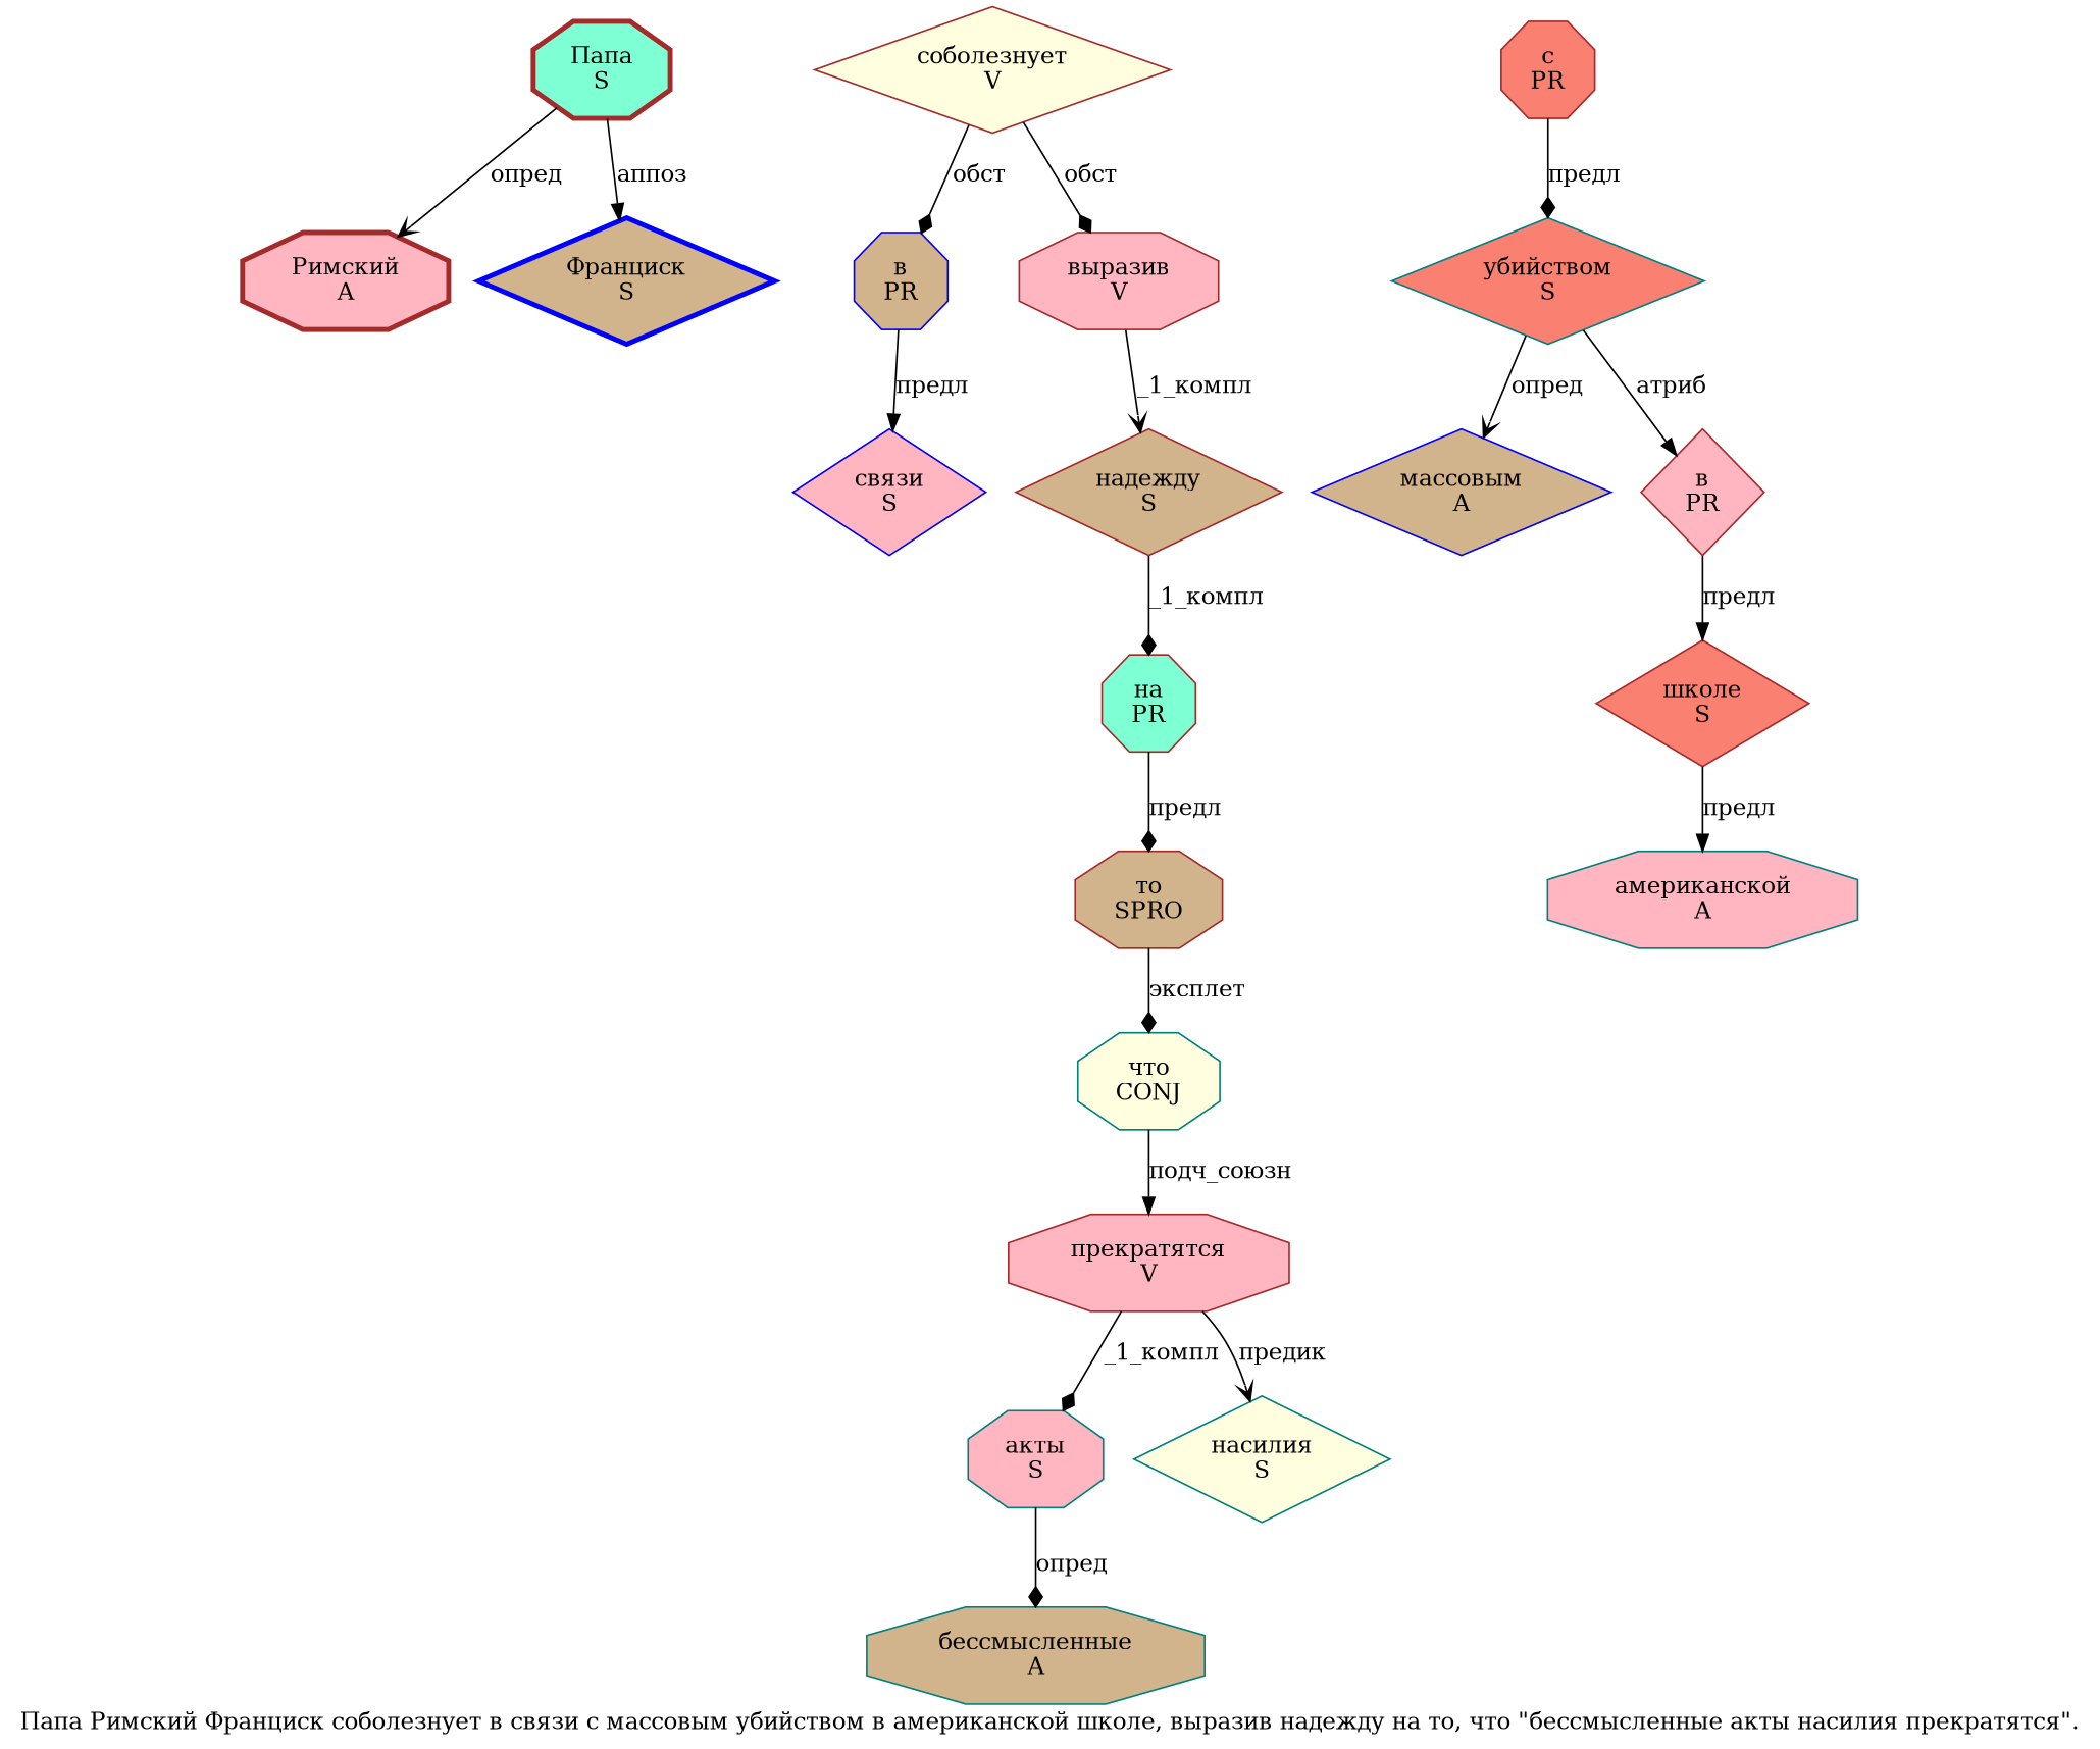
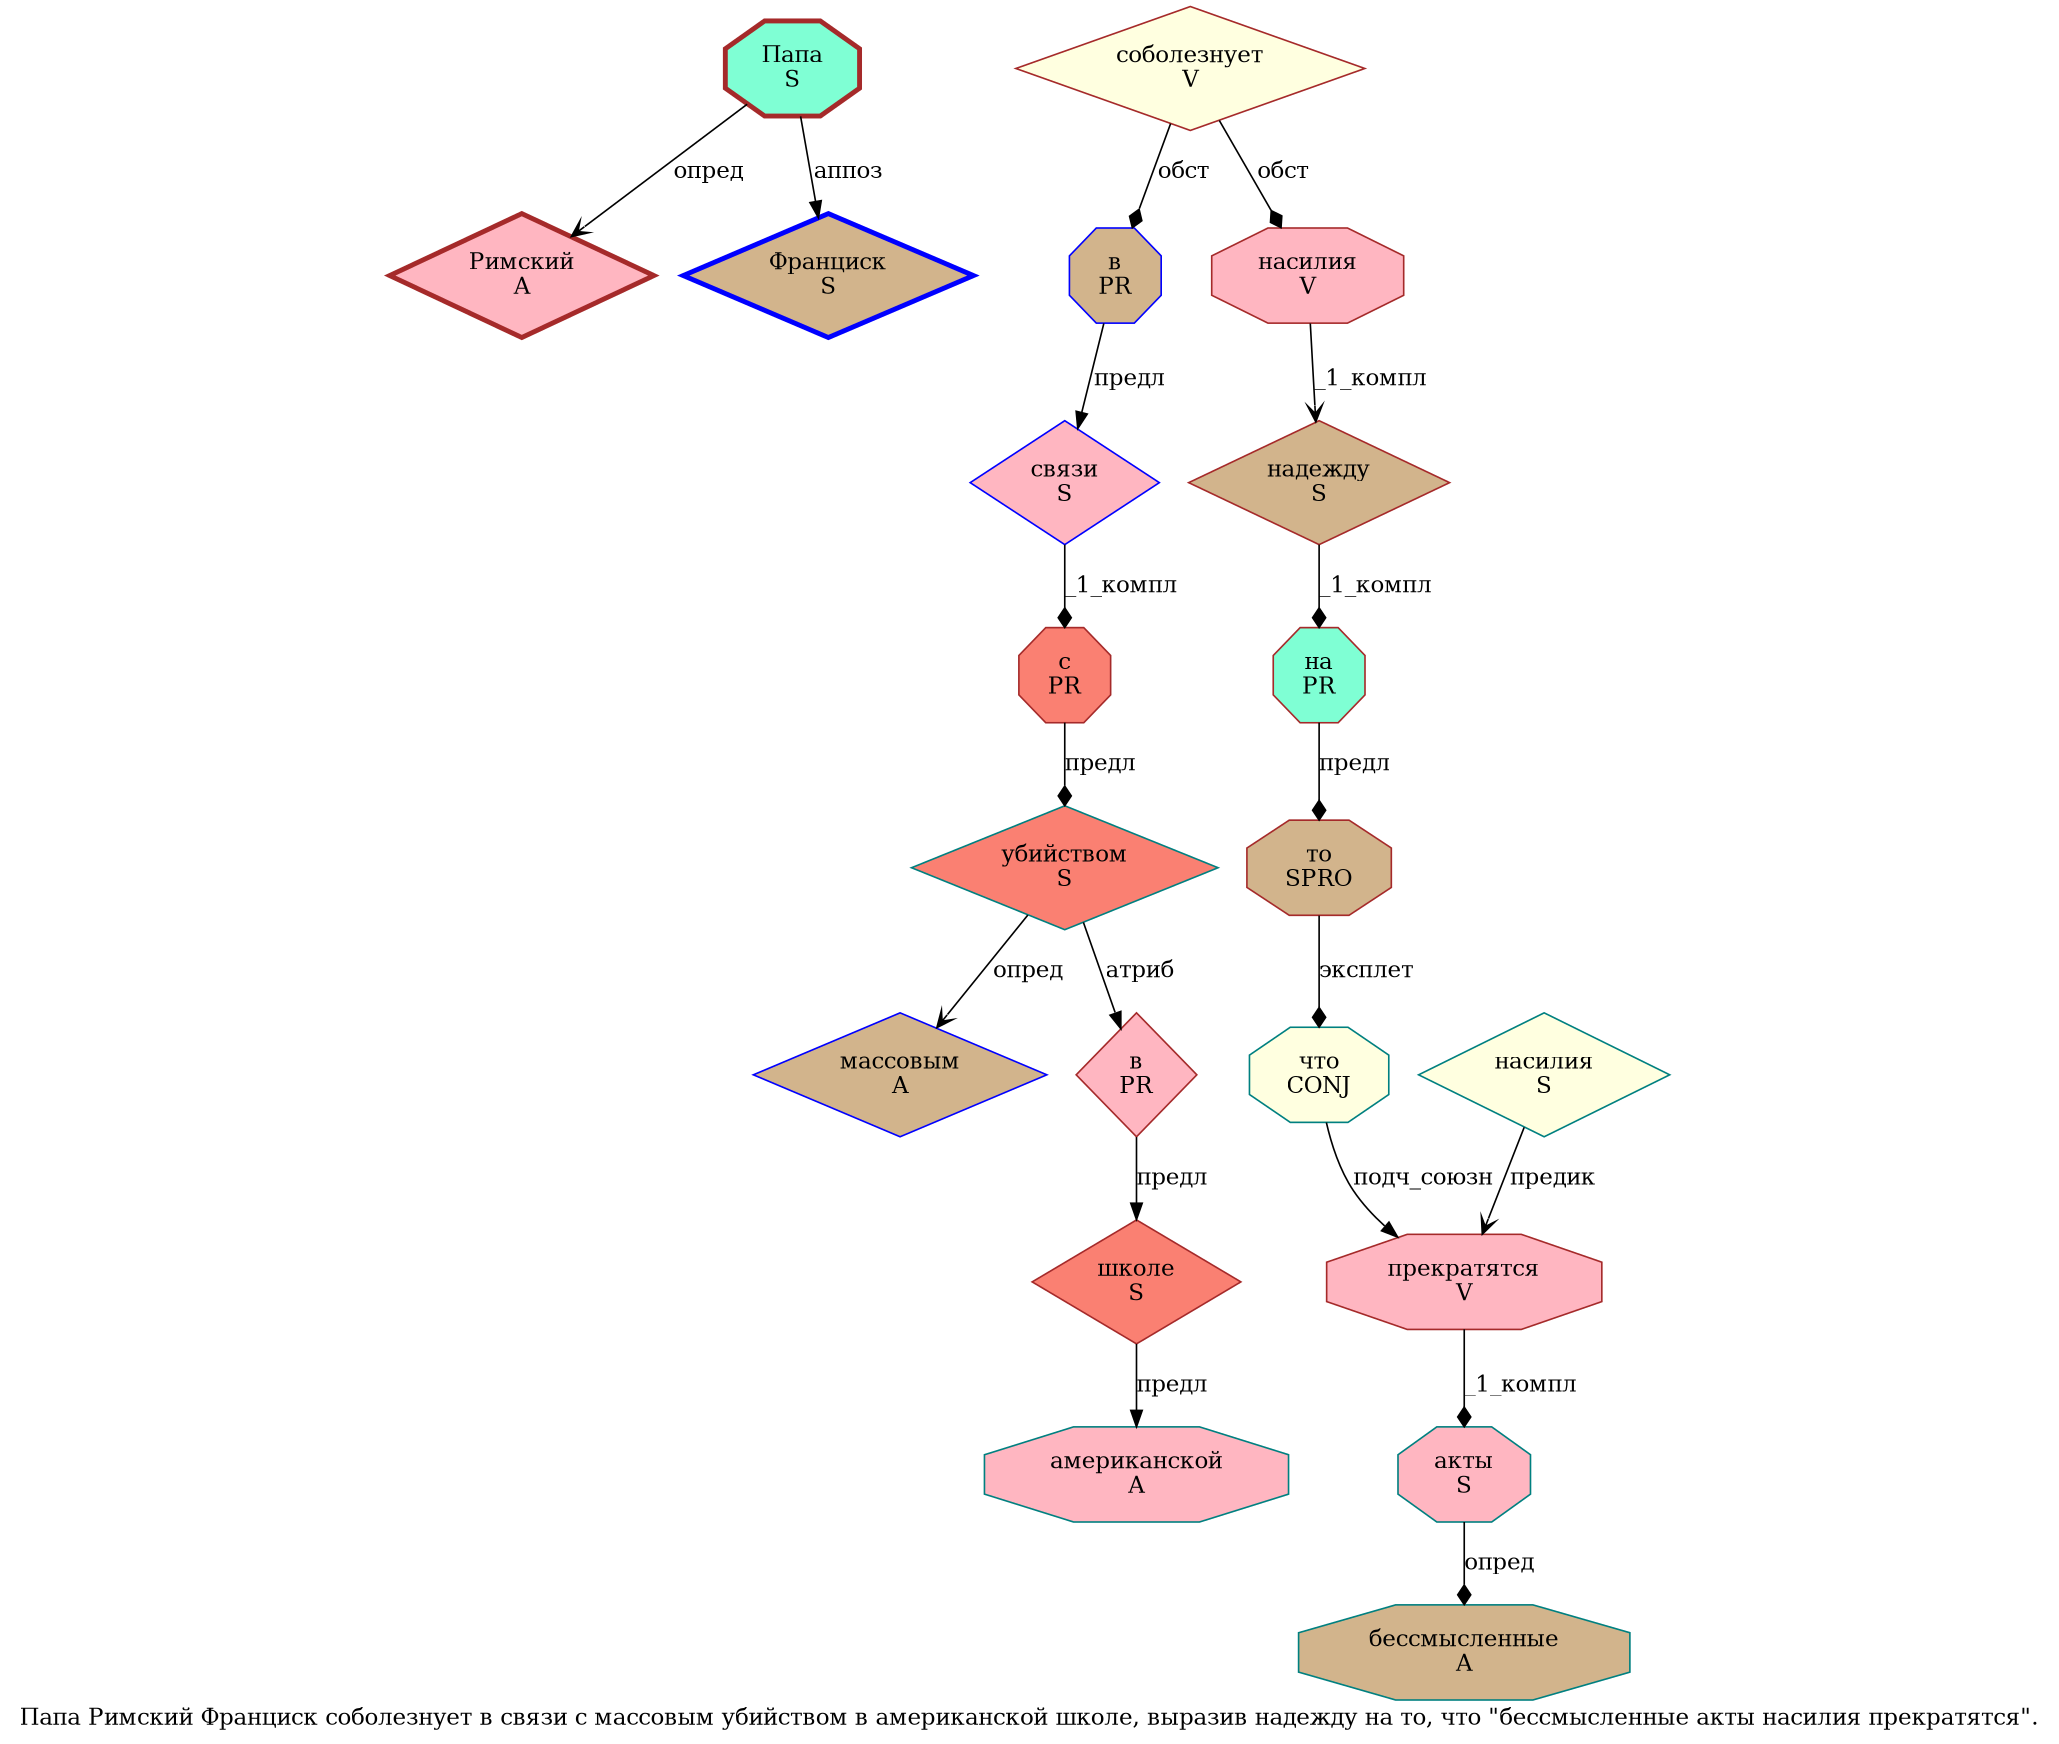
  digraph {
    label="Папа Римский Франциск соболезнует в связи с массовым убийством в американской школе, выразив надежду на то, что \"бессмысленные акты насилия прекратятся\"."
    node [color=brown fillcolor=lightpink penwidth=1 shape=octagon style=filled]
    edge [arrowhead=diamond]
    n1 [fillcolor=aquamarine label="Папа\nS" penwidth=3]
-   n2 [label="Римский\nA" penwidth=3]
+   n2 [label="Римский\nA" penwidth=3 shape=diamond]
    n3 [color=blue fillcolor=tan label="Франциск\nS" penwidth=3 shape=diamond]
    n4 [fillcolor=lightyellow label="соболезнует\nV" shape=diamond]
    n5 [color=blue fillcolor=tan label="в\nPR"]
-   n6 [label="выразив\nV"]
+   n6 [label="насилия\nV"]
    n7 [color=blue label="связи\nS" shape=diamond]
    n8 [fillcolor=tan label="надежду\nS" shape=diamond]
    n9 [fillcolor=salmon label="с\nPR"]
    n10 [color=teal fillcolor=salmon label="убийством\nS" shape=diamond]
    n11 [color=blue fillcolor=tan label="массовым\nA" shape=diamond]
    n12 [label="в\nPR" shape=diamond]
    n13 [fillcolor=salmon label="школе\nS" shape=diamond]
    n14 [color=teal label="американской\nA"]
    n15 [fillcolor=aquamarine label="на\nPR"]
    n16 [fillcolor=tan label="то\nSPRO"]
    n17 [color=teal fillcolor=lightyellow label="что\nCONJ"]
    n18 [label="прекратятся\nV"]
    n19 [color=teal label="акты\nS"]
    n20 [color=teal fillcolor=lightyellow label="насилия\nS" shape=diamond]
    n21 [color=teal fillcolor=tan label="бессмысленные\nA"]
    n1 -> n2 [arrowhead=vee label="опред"]
    n1 -> n3 [arrowhead=normal label="аппоз"]
    n4 -> n5 [label="обст"]
    n4 -> n6 [label="обст"]
    n5 -> n7 [arrowhead=normal label="предл"]
    n6 -> n8 [arrowhead=vee label="_1_компл"]
+   n7 -> n9 [label="_1_компл"]
    n8 -> n15 [label="_1_компл"]
    n9 -> n10 [label="предл"]
    n10 -> n11 [arrowhead=vee label="опред"]
    n10 -> n12 [arrowhead=normal label="атриб"]
    n12 -> n13 [arrowhead=normal label="предл"]
    n13 -> n14 [arrowhead=normal label="предл"]
    n15 -> n16 [label="предл"]
    n16 -> n17 [label="эксплет"]
    n17 -> n18 [arrowhead=normal label="подч_союзн"]
    n18 -> n19 [label="_1_компл"]
-   n18 -> n20 [arrowhead=vee label="предик"]
+   n20 -> n18 [arrowhead=vee label="предик"]
    n19 -> n21 [label="опред"]
  }
